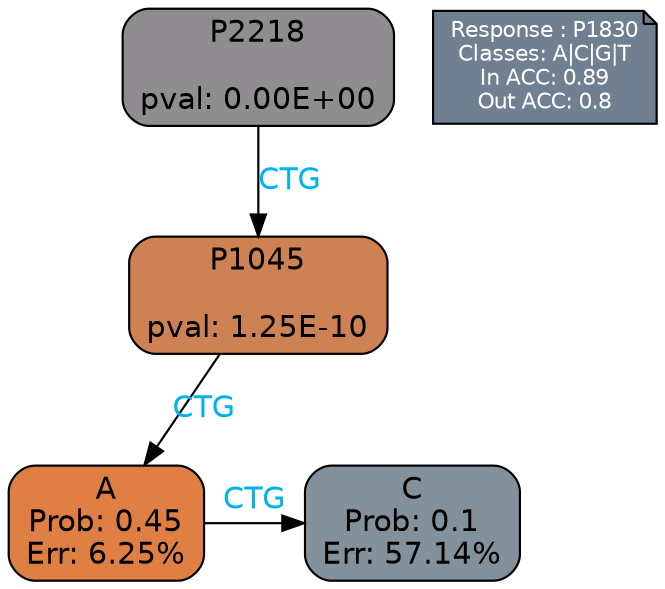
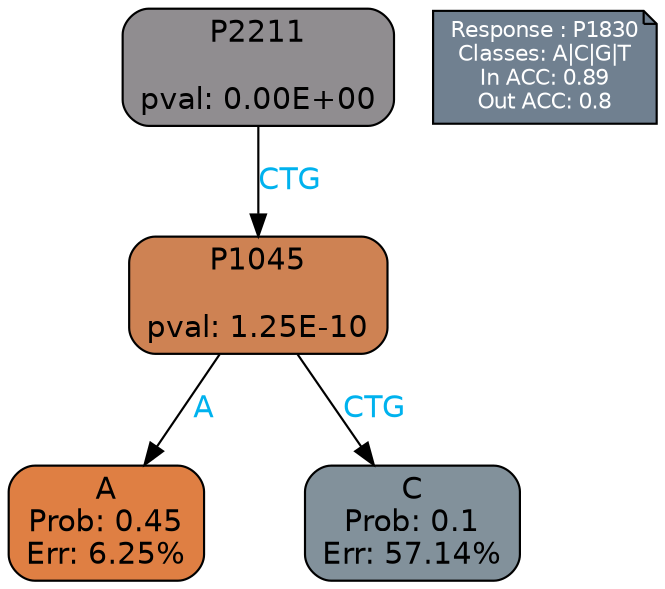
  digraph {
    ranksep=equally
    splines=polylines
    node [color=black fontname=helvetica shape=box style="filled, rounded"]
    edge [fontcolor=deepskyblue2 fontname=helvetica]
    n1 [fillcolor="#df7f43" label="A\nProb: 0.45\nErr: 6.25%"]
    n2 [fillcolor="#82919b" label="C\nProb: 0.1\nErr: 57.14%"]
    n3 [align=left fillcolor=slategray fontcolor=white fontsize=10 label="Response : P1830\nClasses: A|C|G|T\nIn ACC: 0.89\nOut ACC: 0.8\n" shape=note style=filled]
-   n4 [fillcolor="#908d90" label="P2218\n\npval: 0.00E+00"]
+   n4 [fillcolor="#908d90" label="P2211\n\npval: 0.00E+00"]
    n5 [fillcolor="#ce8253" label="P1045\n\npval: 1.25E-10"]
    subgraph sub_1 {
      rank=same
      n1
      n2
    }
    subgraph sub_2 {
      rank=same
      n3
      n4
    }
    n4 -> n5 [label=CTG]
-   n5 -> n1 [label=CTG]
-   n1 -> n2 [label=CTG]
+   n5 -> n1 [label=A]
+   n5 -> n2 [label=CTG]
  }
